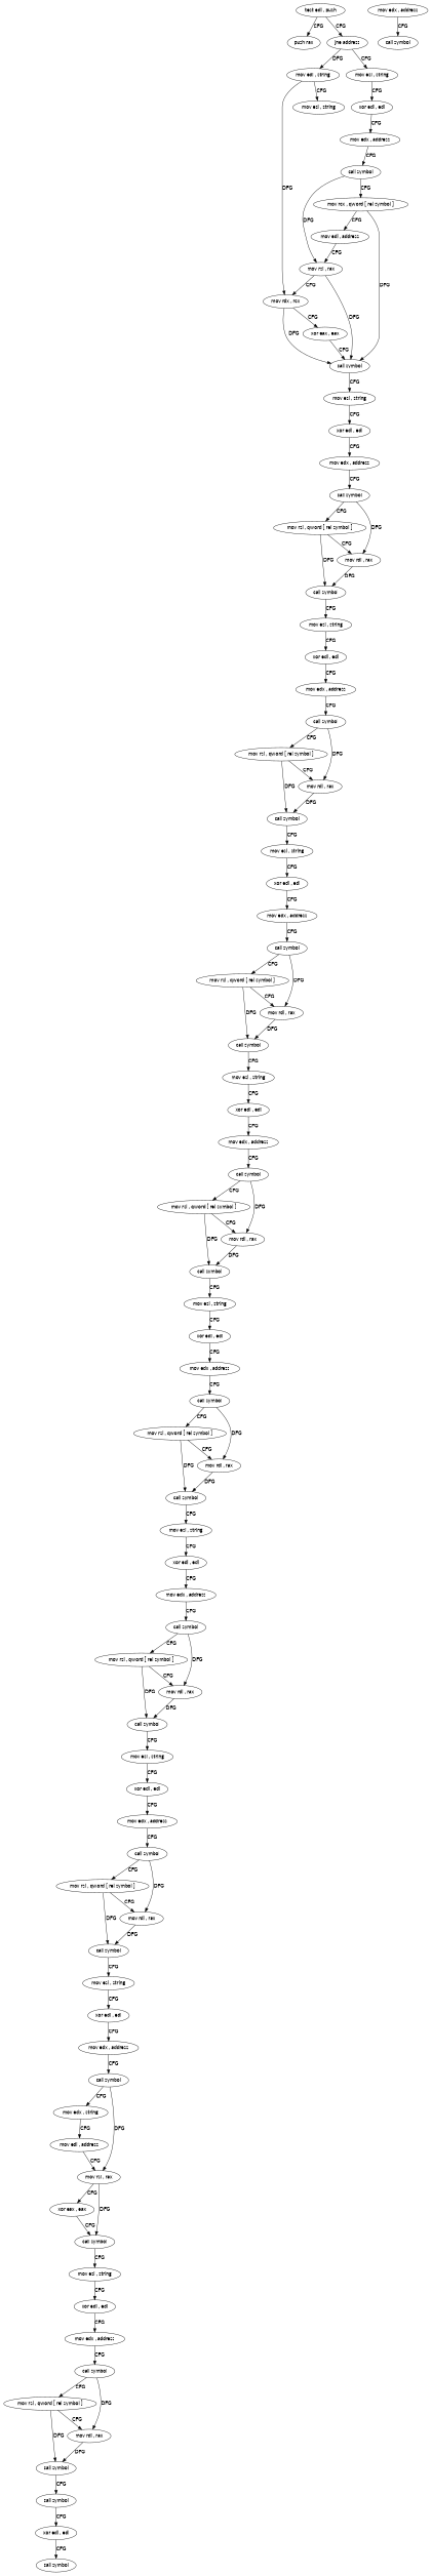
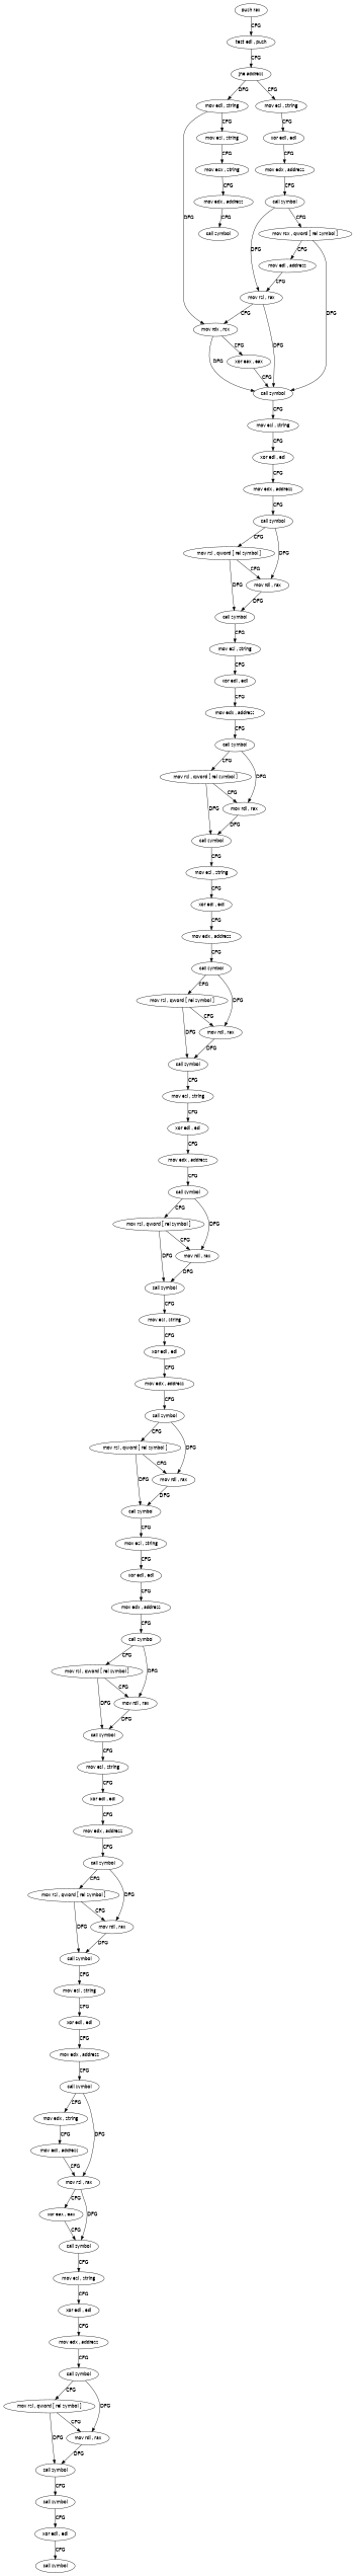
  digraph {
    fontname=Lato
    node [fontname=Lato]
    edge [fontname=Lato]
    n1 [label="push rax"]
    n2 [label="test edi , push"]
    n3 [label="jne address"]
    n4 [label="mov edi , string"]
    n5 [label="mov esi , string"]
    n6 [label="mov esi , string"]
    n7 [label="mov rdx , rcx"]
    n8 [label="xor edi , edi"]
+   n9 [label="mov ecx , string"]
    n10 [label="mov edx , address"]
    n11 [label="mov edx , address"]
    n12 [label="call symbol"]
    n13 [label="call symbol"]
    n14 [label="mov rcx , qword [ rel symbol ]"]
    n15 [label="mov rsi , rax"]
    n16 [label="mov edi , address"]
    n17 [label="call symbol"]
    n18 [label="xor eax , eax"]
    n19 [label="mov esi , string"]
    n20 [label="xor edi , edi"]
    n21 [label="mov edx , address"]
    n22 [label="call symbol"]
    n23 [label="mov rsi , qword [ rel symbol ]"]
    n24 [label="mov rdi , rax"]
    n25 [label="call symbol"]
    n26 [label="mov esi , string"]
    n27 [label="xor edi , edi"]
    n28 [label="mov edx , address"]
    n29 [label="call symbol"]
    n30 [label="mov rsi , qword [ rel symbol ]"]
    n31 [label="mov rdi , rax"]
    n32 [label="call symbol"]
    n33 [label="mov esi , string"]
    n34 [label="xor edi , edi"]
    n35 [label="mov edx , address"]
    n36 [label="call symbol"]
    n37 [label="mov rsi , qword [ rel symbol ]"]
    n38 [label="mov rdi , rax"]
    n39 [label="call symbol"]
    n40 [label="mov esi , string"]
    n41 [label="xor edi , edi"]
    n42 [label="mov edx , address"]
    n43 [label="call symbol"]
    n44 [label="mov rsi , qword [ rel symbol ]"]
    n45 [label="mov rdi , rax"]
    n46 [label="call symbol"]
    n47 [label="mov esi , string"]
    n48 [label="xor edi , edi"]
    n49 [label="mov edx , address"]
    n50 [label="call symbol"]
    n51 [label="mov rsi , qword [ rel symbol ]"]
    n52 [label="mov rdi , rax"]
    n53 [label="call symbol"]
    n54 [label="mov esi , string"]
    n55 [label="xor edi , edi"]
    n56 [label="mov edx , address"]
    n57 [label="call symbol"]
    n58 [label="mov rsi , qword [ rel symbol ]"]
    n59 [label="mov rdi , rax"]
    n60 [label="call symbol"]
    n61 [label="mov esi , string"]
    n62 [label="xor edi , edi"]
    n63 [label="mov edx , address"]
    n64 [label="call symbol"]
    n65 [label="mov rsi , qword [ rel symbol ]"]
    n66 [label="mov rdi , rax"]
    n67 [label="call symbol"]
    n68 [label="mov esi , string"]
    n69 [label="xor edi , edi"]
    n70 [label="mov edx , address"]
    n71 [label="call symbol"]
    n72 [label="mov edx , string"]
    n73 [label="mov rsi , rax"]
    n74 [label="mov edi , address"]
    n75 [label="xor eax , eax"]
    n76 [label="call symbol"]
    n77 [label="mov esi , string"]
    n78 [label="xor edi , edi"]
    n79 [label="mov edx , address"]
    n80 [label="call symbol"]
    n81 [label="mov rsi , qword [ rel symbol ]"]
    n82 [label="mov rdi , rax"]
    n83 [label="call symbol"]
    n84 [label="call symbol"]
    n85 [label="xor edi , edi"]
    n86 [label="call symbol"]
-   n2 -> n1 [label=CFG]
+   n1 -> n2 [label=CFG]
    n2 -> n3 [label=CFG]
    n3 -> n4 [label=DFG]
    n3 -> n5 [label=CFG]
    n4 -> n6 [label=CFG]
    n4 -> n7 [label=DFG]
    n5 -> n8 [label=CFG]
+   n6 -> n9 [label=CFG]
    n7 -> n17 [label=DFG]
    n7 -> n18 [label=CFG]
    n8 -> n10 [label=CFG]
+   n9 -> n11 [label=CFG]
    n10 -> n13 [label=CFG]
    n11 -> n12 [label=CFG]
    n13 -> n14 [label=CFG]
    n13 -> n15 [label=DFG]
    n14 -> n16 [label=CFG]
    n14 -> n17 [label=DFG]
    n15 -> n7 [label=CFG]
    n15 -> n17 [label=DFG]
    n16 -> n15 [label=CFG]
    n17 -> n19 [label=CFG]
    n18 -> n17 [label=CFG]
    n19 -> n20 [label=CFG]
    n20 -> n21 [label=CFG]
    n21 -> n22 [label=CFG]
    n22 -> n23 [label=CFG]
    n22 -> n24 [label=DFG]
    n23 -> n24 [label=CFG]
    n23 -> n25 [label=DFG]
    n24 -> n25 [label=DFG]
    n25 -> n26 [label=CFG]
    n26 -> n27 [label=CFG]
    n27 -> n28 [label=CFG]
    n28 -> n29 [label=CFG]
    n29 -> n30 [label=CFG]
    n29 -> n31 [label=DFG]
    n30 -> n31 [label=CFG]
    n30 -> n32 [label=DFG]
    n31 -> n32 [label=DFG]
    n32 -> n33 [label=CFG]
    n33 -> n34 [label=CFG]
    n34 -> n35 [label=CFG]
    n35 -> n36 [label=CFG]
    n36 -> n37 [label=CFG]
    n36 -> n38 [label=DFG]
    n37 -> n38 [label=CFG]
    n37 -> n39 [label=DFG]
    n38 -> n39 [label=DFG]
    n39 -> n40 [label=CFG]
    n40 -> n41 [label=CFG]
    n41 -> n42 [label=CFG]
    n42 -> n43 [label=CFG]
    n43 -> n44 [label=CFG]
    n43 -> n45 [label=DFG]
    n44 -> n45 [label=CFG]
    n44 -> n46 [label=DFG]
    n45 -> n46 [label=DFG]
    n46 -> n47 [label=CFG]
    n47 -> n48 [label=CFG]
    n48 -> n49 [label=CFG]
    n49 -> n50 [label=CFG]
    n50 -> n51 [label=CFG]
    n50 -> n52 [label=DFG]
    n51 -> n52 [label=CFG]
    n51 -> n53 [label=DFG]
    n52 -> n53 [label=DFG]
    n53 -> n54 [label=CFG]
    n54 -> n55 [label=CFG]
    n55 -> n56 [label=CFG]
    n56 -> n57 [label=CFG]
    n57 -> n58 [label=CFG]
    n57 -> n59 [label=DFG]
    n58 -> n59 [label=CFG]
    n58 -> n60 [label=DFG]
    n59 -> n60 [label=DFG]
    n60 -> n61 [label=CFG]
    n61 -> n62 [label=CFG]
    n62 -> n63 [label=CFG]
    n63 -> n64 [label=CFG]
    n64 -> n65 [label=CFG]
    n64 -> n66 [label=DFG]
    n65 -> n66 [label=CFG]
    n65 -> n67 [label=DFG]
    n66 -> n67 [label=DFG]
    n67 -> n68 [label=CFG]
    n68 -> n69 [label=CFG]
    n69 -> n70 [label=CFG]
    n70 -> n71 [label=CFG]
    n71 -> n72 [label=CFG]
    n71 -> n73 [label=DFG]
    n72 -> n74 [label=CFG]
    n73 -> n75 [label=CFG]
    n73 -> n76 [label=DFG]
    n74 -> n73 [label=CFG]
    n75 -> n76 [label=CFG]
    n76 -> n77 [label=CFG]
    n77 -> n78 [label=CFG]
    n78 -> n79 [label=CFG]
    n79 -> n80 [label=CFG]
    n80 -> n81 [label=CFG]
    n80 -> n82 [label=DFG]
    n81 -> n82 [label=CFG]
    n81 -> n83 [label=DFG]
    n82 -> n83 [label=DFG]
    n83 -> n84 [label=CFG]
    n84 -> n85 [label=CFG]
    n85 -> n86 [label=CFG]
  }
